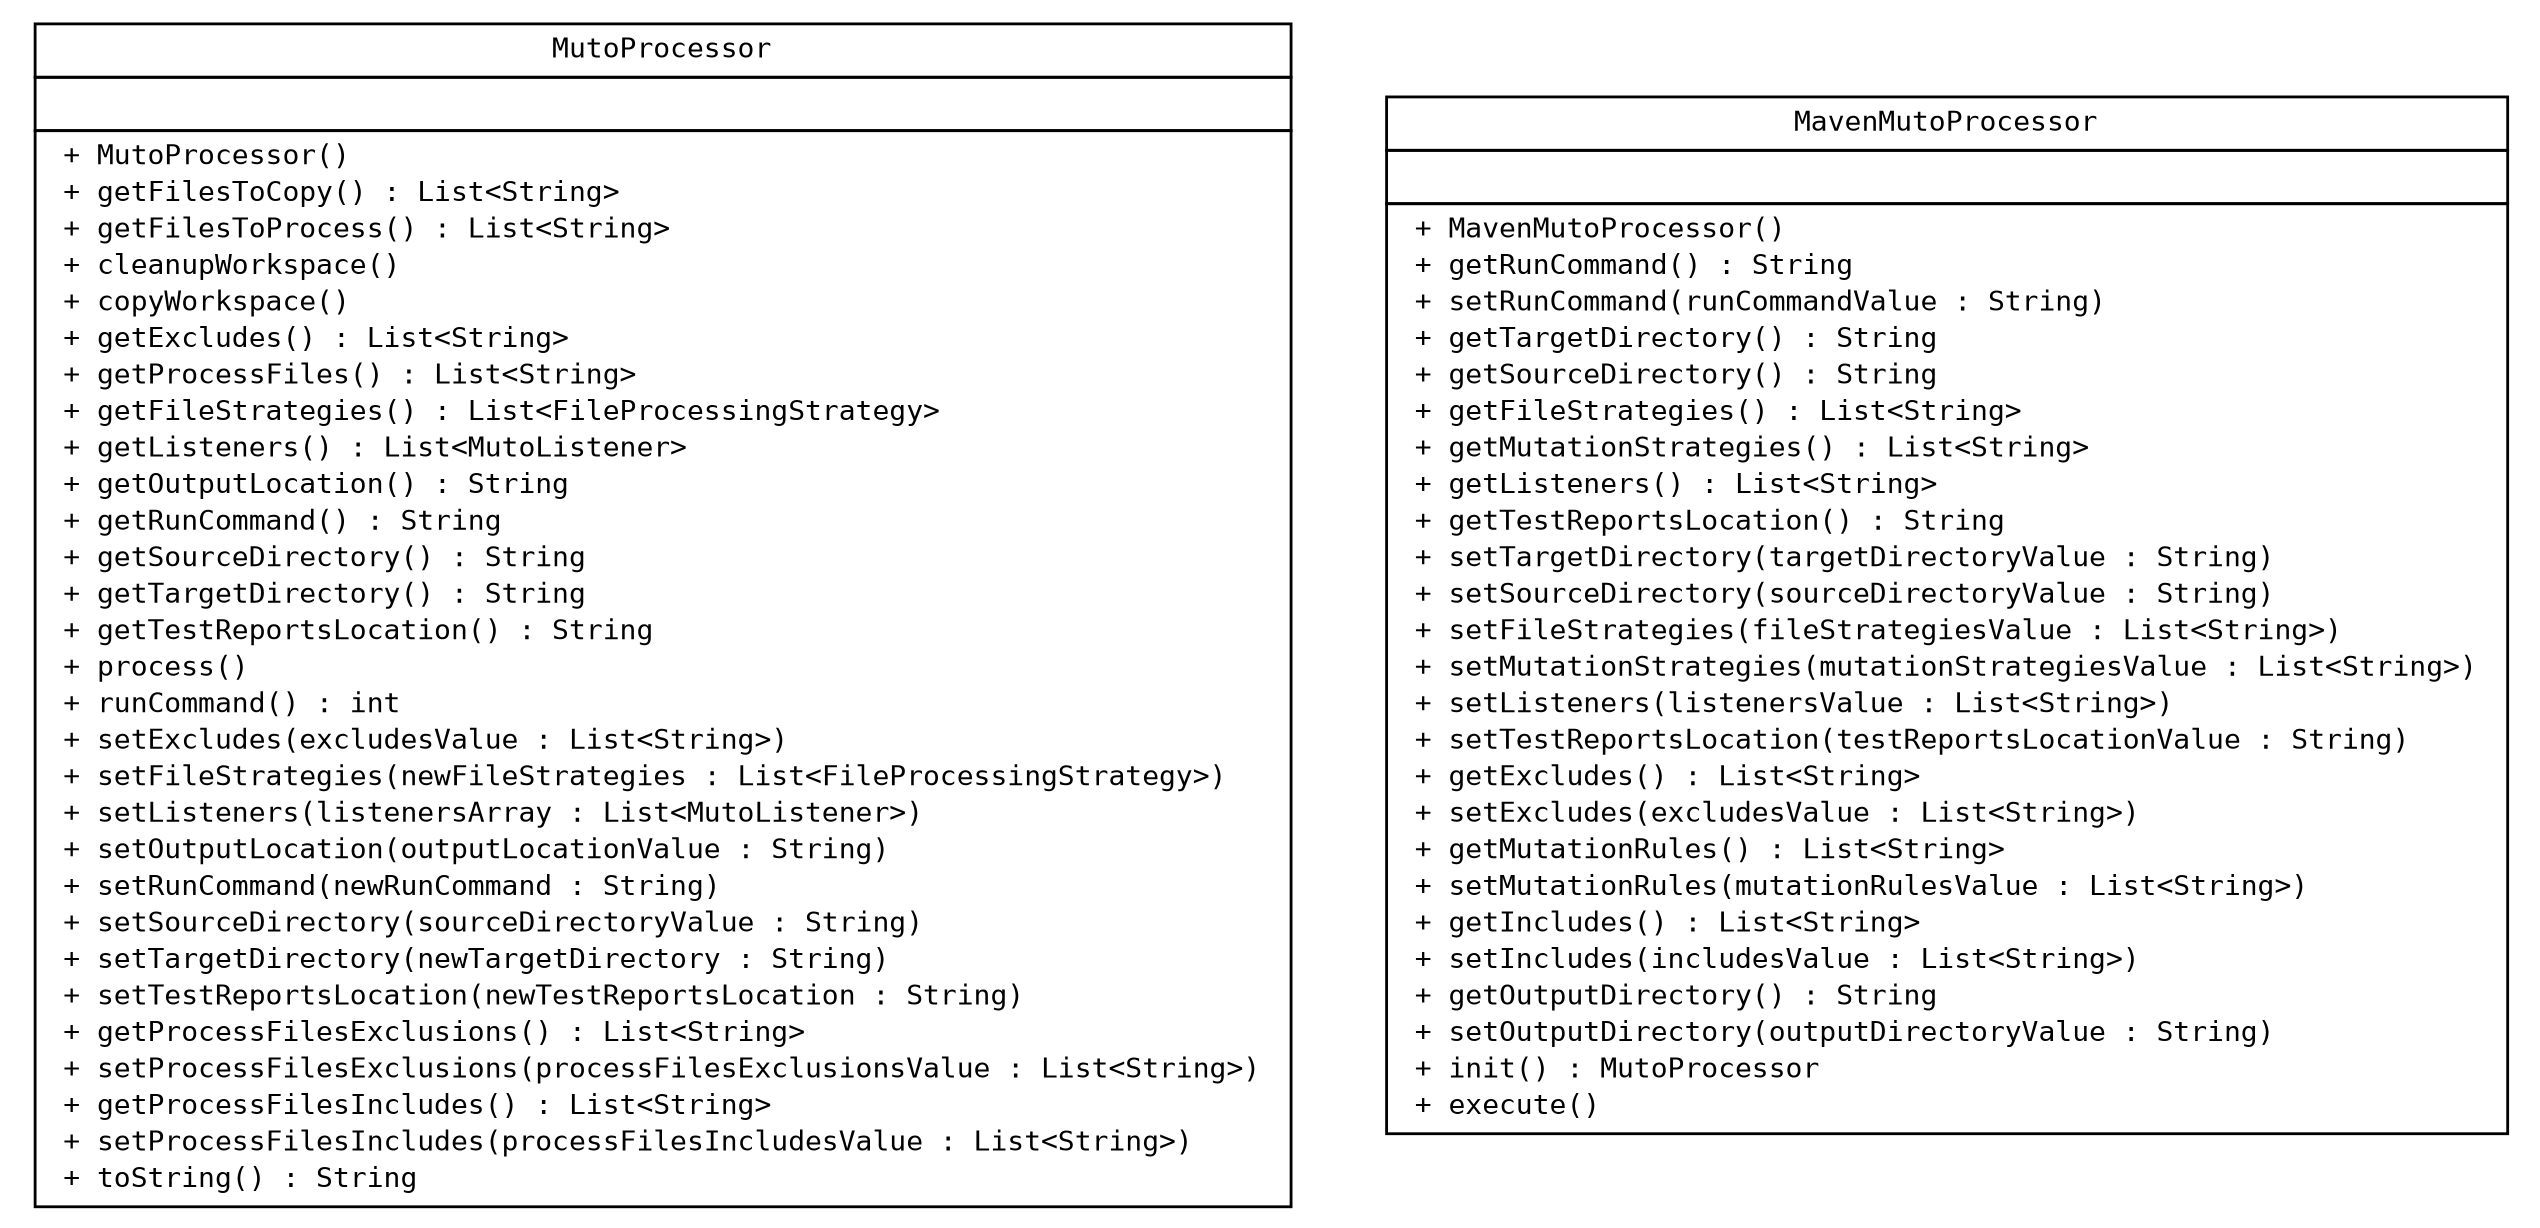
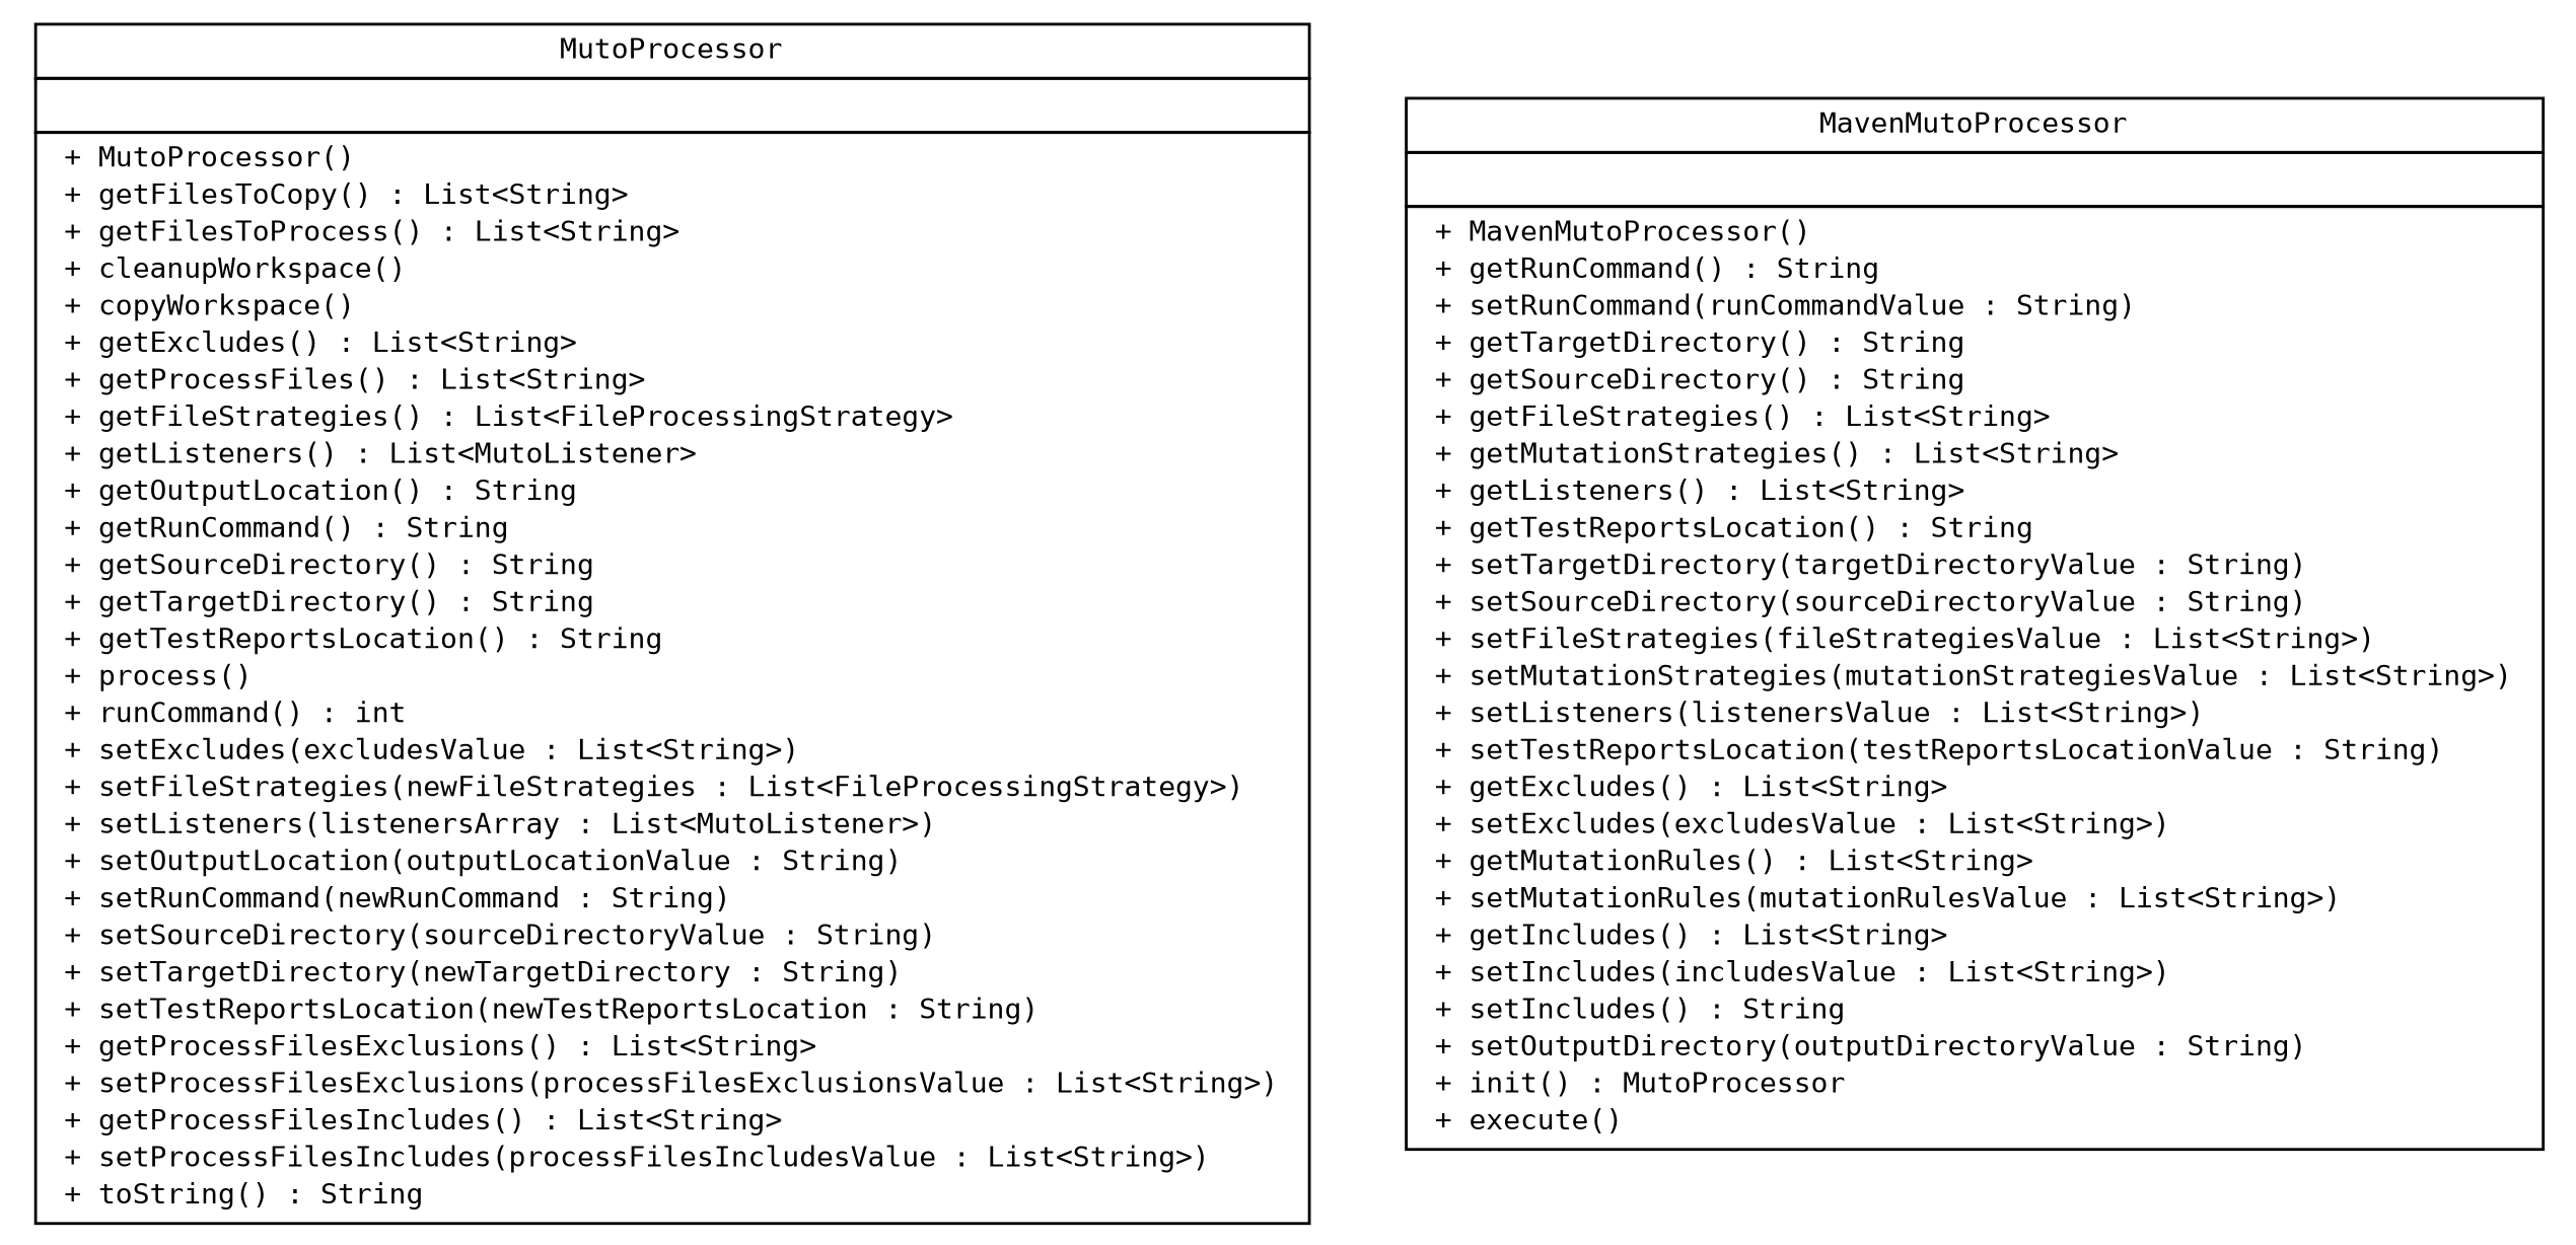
  digraph {
    nodesep=0.25
    ranksep=0.5
    fontname="DejaVu Sans Mono"
    node [fontcolor=black fontname="DejaVu Sans Mono" fontsize=10.0 shape=plaintext]
    n1 [label=<<table title="com.github.mkolisnyk.muto.processor.MutoProcessor" border="0" cellborder="1" cellspacing="0" cellpadding="2" port="p" href="./MutoProcessor.html"> 		<tr><td><table border="0" cellspacing="0" cellpadding="1"> <tr><td align="center" balign="center"> MutoProcessor </td></tr> 		</table></td></tr> 		<tr><td><table border="0" cellspacing="0" cellpadding="1"> <tr><td align="left" balign="left">  </td></tr> 		</table></td></tr> 		<tr><td><table border="0" cellspacing="0" cellpadding="1"> <tr><td align="left" balign="left"> + MutoProcessor() </td></tr> <tr><td align="left" balign="left"> + getFilesToCopy() : List&lt;String&gt; </td></tr> <tr><td align="left" balign="left"> + getFilesToProcess() : List&lt;String&gt; </td></tr> <tr><td align="left" balign="left"> + cleanupWorkspace() </td></tr> <tr><td align="left" balign="left"> + copyWorkspace() </td></tr> <tr><td align="left" balign="left"> + getExcludes() : List&lt;String&gt; </td></tr> <tr><td align="left" balign="left"> + getProcessFiles() : List&lt;String&gt; </td></tr> <tr><td align="left" balign="left"> + getFileStrategies() : List&lt;FileProcessingStrategy&gt; </td></tr> <tr><td align="left" balign="left"> + getListeners() : List&lt;MutoListener&gt; </td></tr> <tr><td align="left" balign="left"> + getOutputLocation() : String </td></tr> <tr><td align="left" balign="left"> + getRunCommand() : String </td></tr> <tr><td align="left" balign="left"> + getSourceDirectory() : String </td></tr> <tr><td align="left" balign="left"> + getTargetDirectory() : String </td></tr> <tr><td align="left" balign="left"> + getTestReportsLocation() : String </td></tr> <tr><td align="left" balign="left"> + process() </td></tr> <tr><td align="left" balign="left"> + runCommand() : int </td></tr> <tr><td align="left" balign="left"> + setExcludes(excludesValue : List&lt;String&gt;) </td></tr> <tr><td align="left" balign="left"> + setFileStrategies(newFileStrategies : List&lt;FileProcessingStrategy&gt;) </td></tr> <tr><td align="left" balign="left"> + setListeners(listenersArray : List&lt;MutoListener&gt;) </td></tr> <tr><td align="left" balign="left"> + setOutputLocation(outputLocationValue : String) </td></tr> <tr><td align="left" balign="left"> + setRunCommand(newRunCommand : String) </td></tr> <tr><td align="left" balign="left"> + setSourceDirectory(sourceDirectoryValue : String) </td></tr> <tr><td align="left" balign="left"> + setTargetDirectory(newTargetDirectory : String) </td></tr> <tr><td align="left" balign="left"> + setTestReportsLocation(newTestReportsLocation : String) </td></tr> <tr><td align="left" balign="left"> + getProcessFilesExclusions() : List&lt;String&gt; </td></tr> <tr><td align="left" balign="left"> + setProcessFilesExclusions(processFilesExclusionsValue : List&lt;String&gt;) </td></tr> <tr><td align="left" balign="left"> + getProcessFilesIncludes() : List&lt;String&gt; </td></tr> <tr><td align="left" balign="left"> + setProcessFilesIncludes(processFilesIncludesValue : List&lt;String&gt;) </td></tr> <tr><td align="left" balign="left"> + toString() : String </td></tr> 		</table></td></tr> 		</table>>]
-   n2 [label=<<table title="com.github.mkolisnyk.muto.processor.MavenMutoProcessor" border="0" cellborder="1" cellspacing="0" cellpadding="2" port="p" href="./MavenMutoProcessor.html"> 		<tr><td><table border="0" cellspacing="0" cellpadding="1"> <tr><td align="center" balign="center"> MavenMutoProcessor </td></tr> 		</table></td></tr> 		<tr><td><table border="0" cellspacing="0" cellpadding="1"> <tr><td align="left" balign="left">  </td></tr> 		</table></td></tr> 		<tr><td><table border="0" cellspacing="0" cellpadding="1"> <tr><td align="left" balign="left"> + MavenMutoProcessor() </td></tr> <tr><td align="left" balign="left"> + getRunCommand() : String </td></tr> <tr><td align="left" balign="left"> + setRunCommand(runCommandValue : String) </td></tr> <tr><td align="left" balign="left"> + getTargetDirectory() : String </td></tr> <tr><td align="left" balign="left"> + getSourceDirectory() : String </td></tr> <tr><td align="left" balign="left"> + getFileStrategies() : List&lt;String&gt; </td></tr> <tr><td align="left" balign="left"> + getMutationStrategies() : List&lt;String&gt; </td></tr> <tr><td align="left" balign="left"> + getListeners() : List&lt;String&gt; </td></tr> <tr><td align="left" balign="left"> + getTestReportsLocation() : String </td></tr> <tr><td align="left" balign="left"> + setTargetDirectory(targetDirectoryValue : String) </td></tr> <tr><td align="left" balign="left"> + setSourceDirectory(sourceDirectoryValue : String) </td></tr> <tr><td align="left" balign="left"> + setFileStrategies(fileStrategiesValue : List&lt;String&gt;) </td></tr> <tr><td align="left" balign="left"> + setMutationStrategies(mutationStrategiesValue : List&lt;String&gt;) </td></tr> <tr><td align="left" balign="left"> + setListeners(listenersValue : List&lt;String&gt;) </td></tr> <tr><td align="left" balign="left"> + setTestReportsLocation(testReportsLocationValue : String) </td></tr> <tr><td align="left" balign="left"> + getExcludes() : List&lt;String&gt; </td></tr> <tr><td align="left" balign="left"> + setExcludes(excludesValue : List&lt;String&gt;) </td></tr> <tr><td align="left" balign="left"> + getMutationRules() : List&lt;String&gt; </td></tr> <tr><td align="left" balign="left"> + setMutationRules(mutationRulesValue : List&lt;String&gt;) </td></tr> <tr><td align="left" balign="left"> + getIncludes() : List&lt;String&gt; </td></tr> <tr><td align="left" balign="left"> + setIncludes(includesValue : List&lt;String&gt;) </td></tr> <tr><td align="left" balign="left"> + getOutputDirectory() : String </td></tr> <tr><td align="left" balign="left"> + setOutputDirectory(outputDirectoryValue : String) </td></tr> <tr><td align="left" balign="left"> + init() : MutoProcessor </td></tr> <tr><td align="left" balign="left"> + execute() </td></tr> 		</table></td></tr> 		</table>>]
+   n2 [label=<<table title="com.github.mkolisnyk.muto.processor.MavenMutoProcessor" border="0" cellborder="1" cellspacing="0" cellpadding="2" port="p" href="./MavenMutoProcessor.html"> 		<tr><td><table border="0" cellspacing="0" cellpadding="1"> <tr><td align="center" balign="center"> MavenMutoProcessor </td></tr> 		</table></td></tr> 		<tr><td><table border="0" cellspacing="0" cellpadding="1"> <tr><td align="left" balign="left">  </td></tr> 		</table></td></tr> 		<tr><td><table border="0" cellspacing="0" cellpadding="1"> <tr><td align="left" balign="left"> + MavenMutoProcessor() </td></tr> <tr><td align="left" balign="left"> + getRunCommand() : String </td></tr> <tr><td align="left" balign="left"> + setRunCommand(runCommandValue : String) </td></tr> <tr><td align="left" balign="left"> + getTargetDirectory() : String </td></tr> <tr><td align="left" balign="left"> + getSourceDirectory() : String </td></tr> <tr><td align="left" balign="left"> + getFileStrategies() : List&lt;String&gt; </td></tr> <tr><td align="left" balign="left"> + getMutationStrategies() : List&lt;String&gt; </td></tr> <tr><td align="left" balign="left"> + getListeners() : List&lt;String&gt; </td></tr> <tr><td align="left" balign="left"> + getTestReportsLocation() : String </td></tr> <tr><td align="left" balign="left"> + setTargetDirectory(targetDirectoryValue : String) </td></tr> <tr><td align="left" balign="left"> + setSourceDirectory(sourceDirectoryValue : String) </td></tr> <tr><td align="left" balign="left"> + setFileStrategies(fileStrategiesValue : List&lt;String&gt;) </td></tr> <tr><td align="left" balign="left"> + setMutationStrategies(mutationStrategiesValue : List&lt;String&gt;) </td></tr> <tr><td align="left" balign="left"> + setListeners(listenersValue : List&lt;String&gt;) </td></tr> <tr><td align="left" balign="left"> + setTestReportsLocation(testReportsLocationValue : String) </td></tr> <tr><td align="left" balign="left"> + getExcludes() : List&lt;String&gt; </td></tr> <tr><td align="left" balign="left"> + setExcludes(excludesValue : List&lt;String&gt;) </td></tr> <tr><td align="left" balign="left"> + getMutationRules() : List&lt;String&gt; </td></tr> <tr><td align="left" balign="left"> + setMutationRules(mutationRulesValue : List&lt;String&gt;) </td></tr> <tr><td align="left" balign="left"> + getIncludes() : List&lt;String&gt; </td></tr> <tr><td align="left" balign="left"> + setIncludes(includesValue : List&lt;String&gt;) </td></tr> <tr><td align="left" balign="left"> + setIncludes() : String </td></tr> <tr><td align="left" balign="left"> + setOutputDirectory(outputDirectoryValue : String) </td></tr> <tr><td align="left" balign="left"> + init() : MutoProcessor </td></tr> <tr><td align="left" balign="left"> + execute() </td></tr> 		</table></td></tr> 		</table>>]
  }
